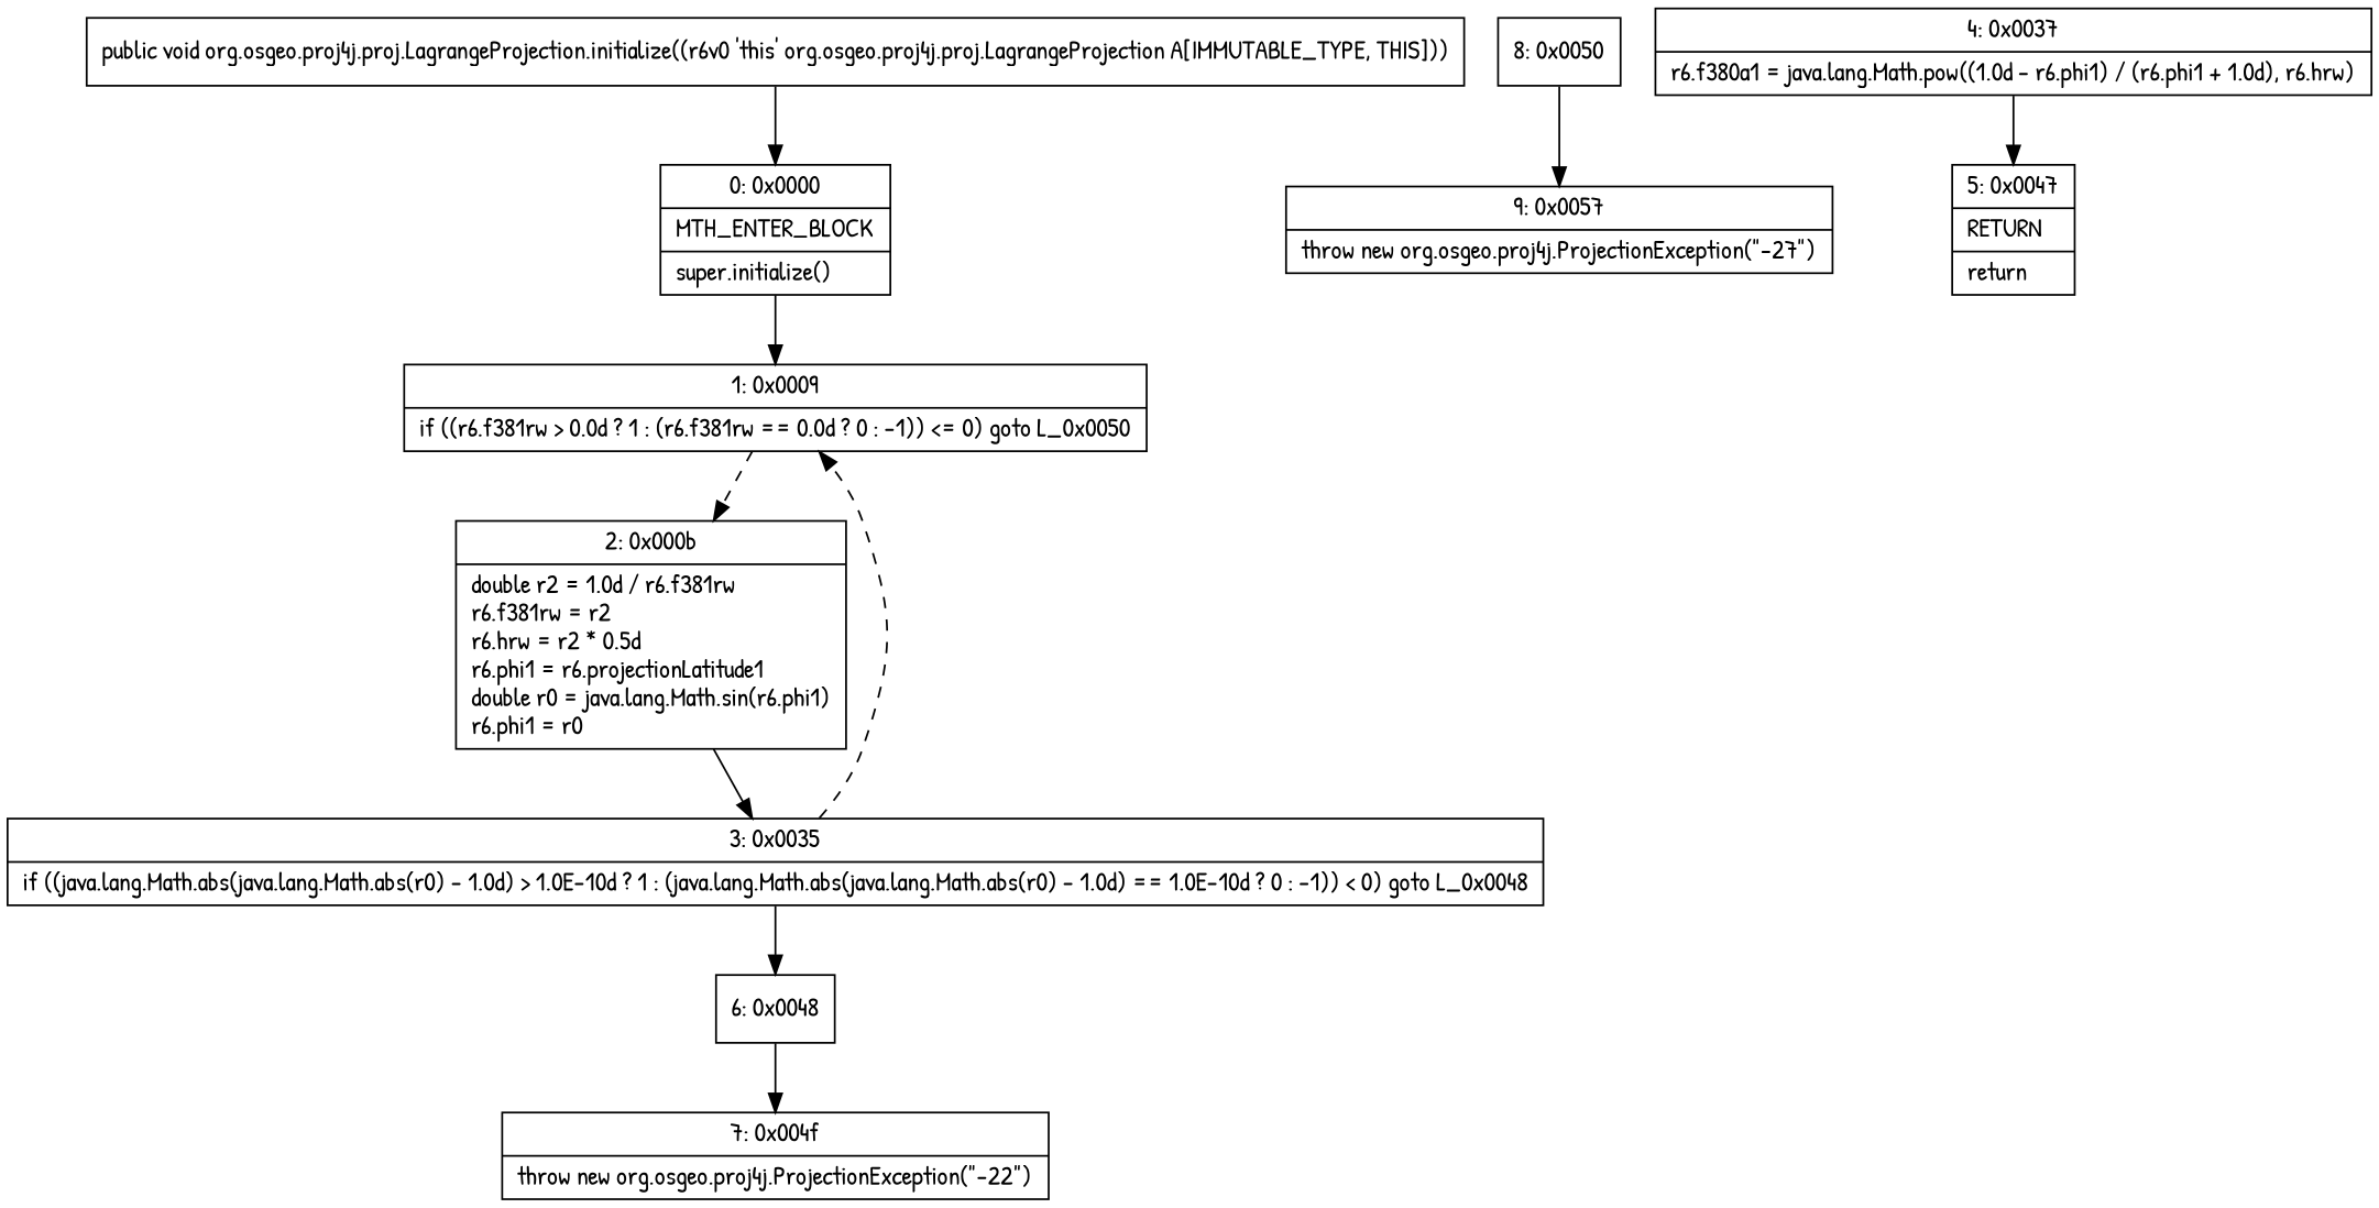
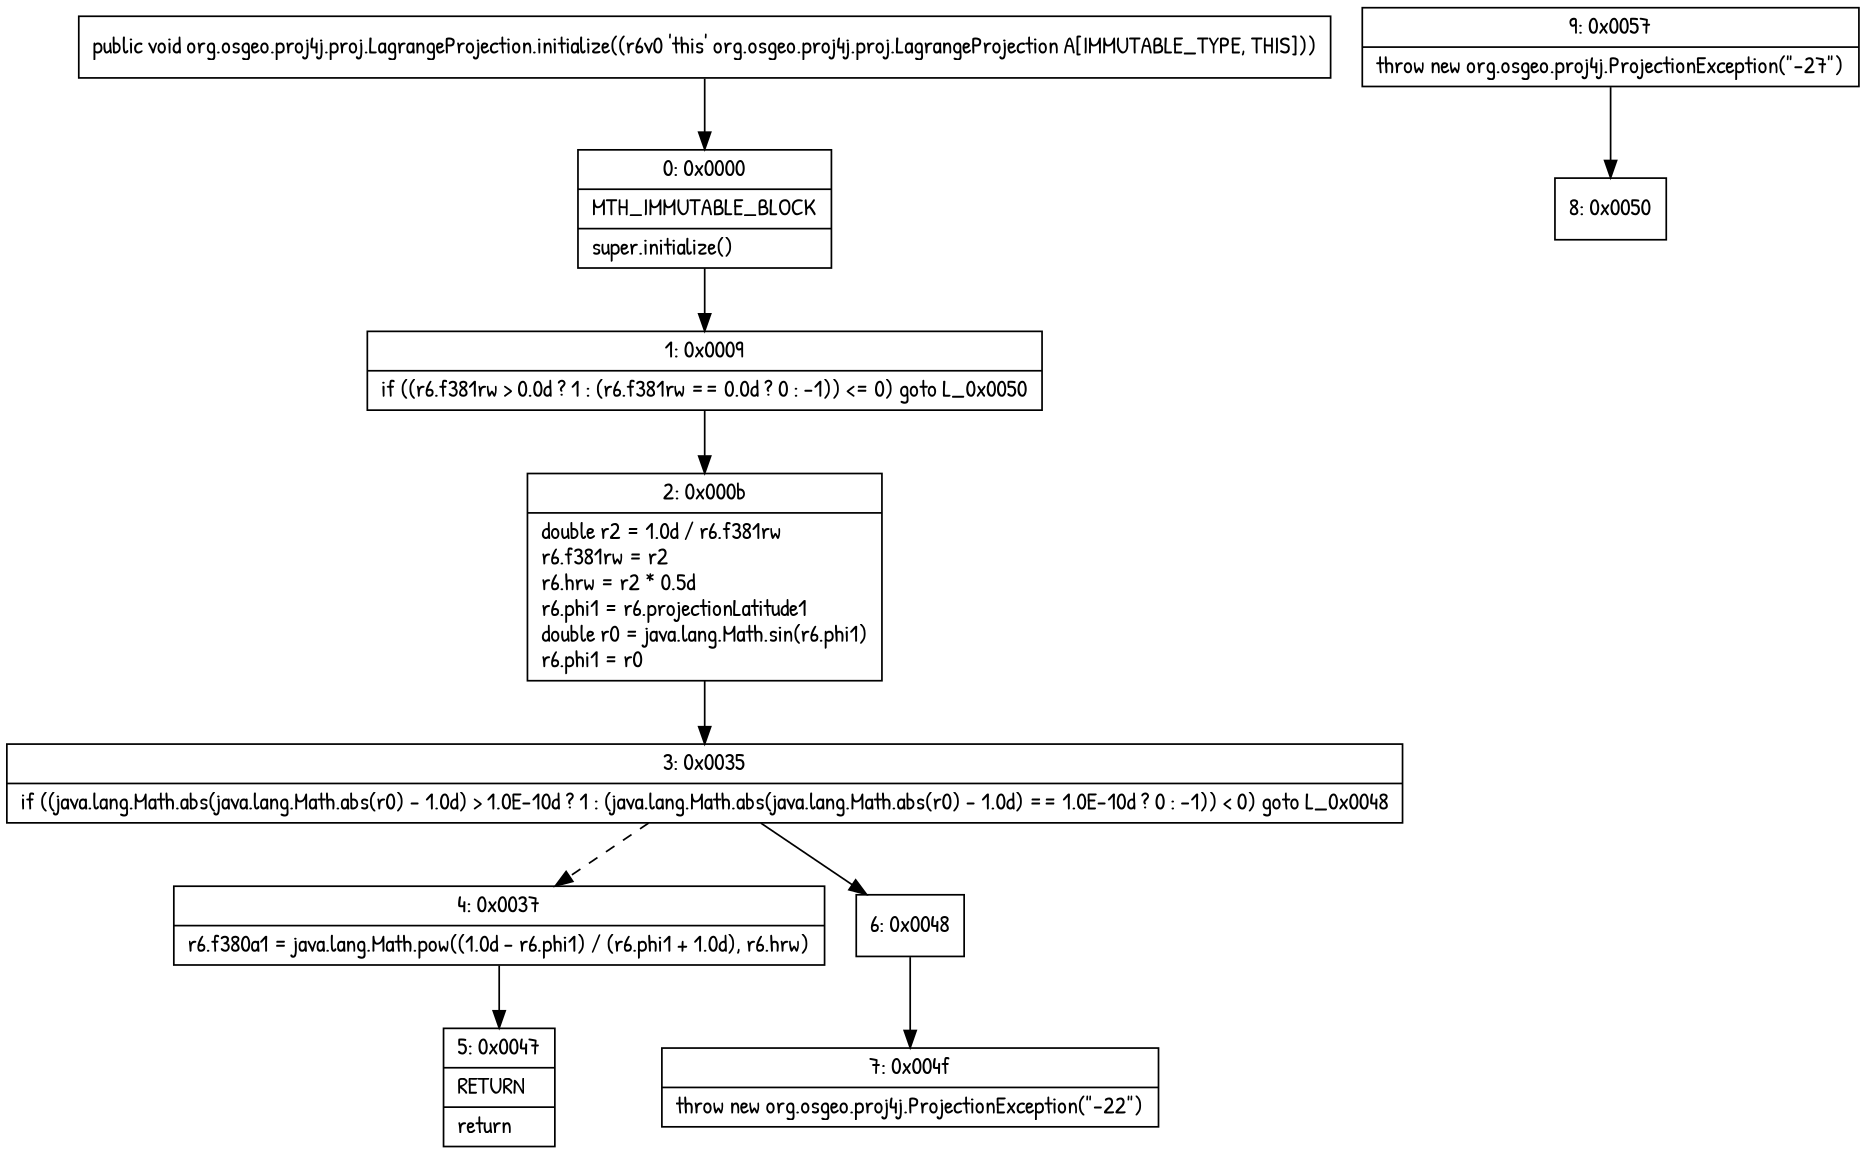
  digraph {
    fontname="Patrick Hand"
    node [fontname="Patrick Hand" shape=record]
    edge [fontname="Patrick Hand"]
-   n1 [label="{0\:\ 0x0000|MTH_ENTER_BLOCK\l|super.initialize()\l}"]
+   n1 [label="{0\:\ 0x0000|MTH_IMMUTABLE_BLOCK\l|super.initialize()\l}"]
    n2 [label="{1\:\ 0x0009|if ((r6.f381rw \> 0.0d ? 1 : (r6.f381rw == 0.0d ? 0 : \-1)) \<= 0) goto L_0x0050\l}"]
    n3 [label="{2\:\ 0x000b|double r2 = 1.0d \/ r6.f381rw\lr6.f381rw = r2\lr6.hrw = r2 * 0.5d\lr6.phi1 = r6.projectionLatitude1\ldouble r0 = java.lang.Math.sin(r6.phi1)\lr6.phi1 = r0\l}"]
    n4 [label="{3\:\ 0x0035|if ((java.lang.Math.abs(java.lang.Math.abs(r0) \- 1.0d) \> 1.0E\-10d ? 1 : (java.lang.Math.abs(java.lang.Math.abs(r0) \- 1.0d) == 1.0E\-10d ? 0 : \-1)) \< 0) goto L_0x0048\l}"]
    n5 [label="{8\:\ 0x0050}"]
    n6 [label="{9\:\ 0x0057|throw new org.osgeo.proj4j.ProjectionException(\"\-27\")\l}"]
    n7 [label="{4\:\ 0x0037|r6.f380a1 = java.lang.Math.pow((1.0d \- r6.phi1) \/ (r6.phi1 + 1.0d), r6.hrw)\l}"]
    n8 [label="{6\:\ 0x0048}"]
    n9 [label="{5\:\ 0x0047|RETURN\l|return\l}"]
    n10 [label="{7\:\ 0x004f|throw new org.osgeo.proj4j.ProjectionException(\"\-22\")\l}"]
    n11 [label="{public void org.osgeo.proj4j.proj.LagrangeProjection.initialize((r6v0 'this' org.osgeo.proj4j.proj.LagrangeProjection A[IMMUTABLE_TYPE, THIS])) }"]
    n1 -> n2
-   n2 -> n3 [style=dashed]
+   n2 -> n3 [style=solid]
    n3 -> n4
-   n4 -> n2 [style=dashed]
+   n4 -> n7 [style=dashed]
    n4 -> n8
-   n5 -> n6
+   n6 -> n5
    n7 -> n9
    n8 -> n10
    n11 -> n1
  }
